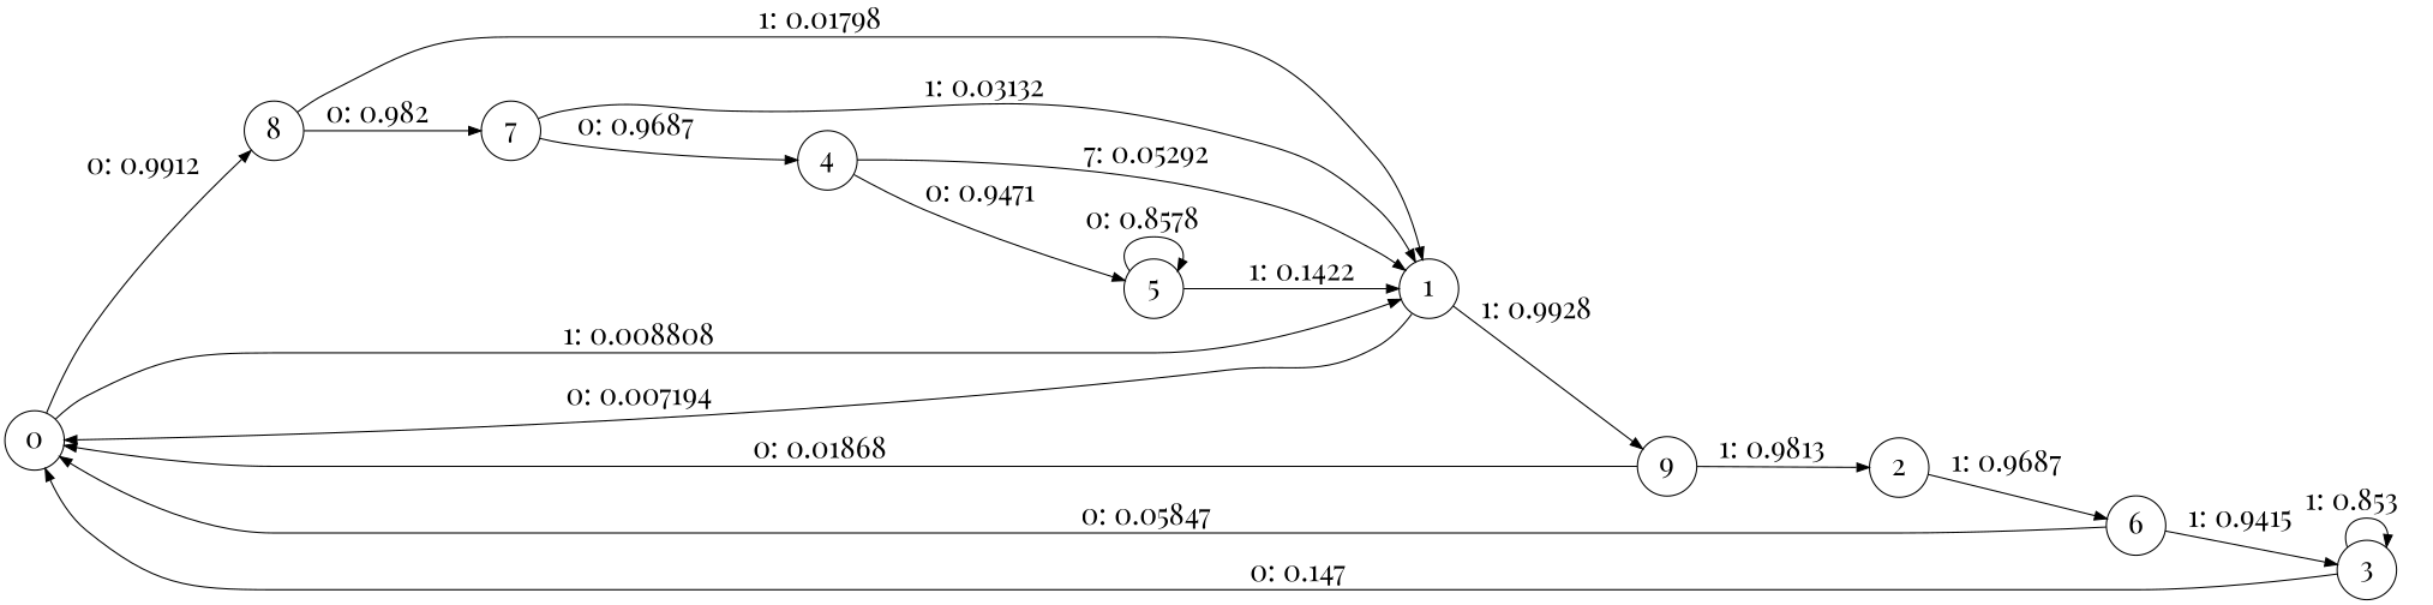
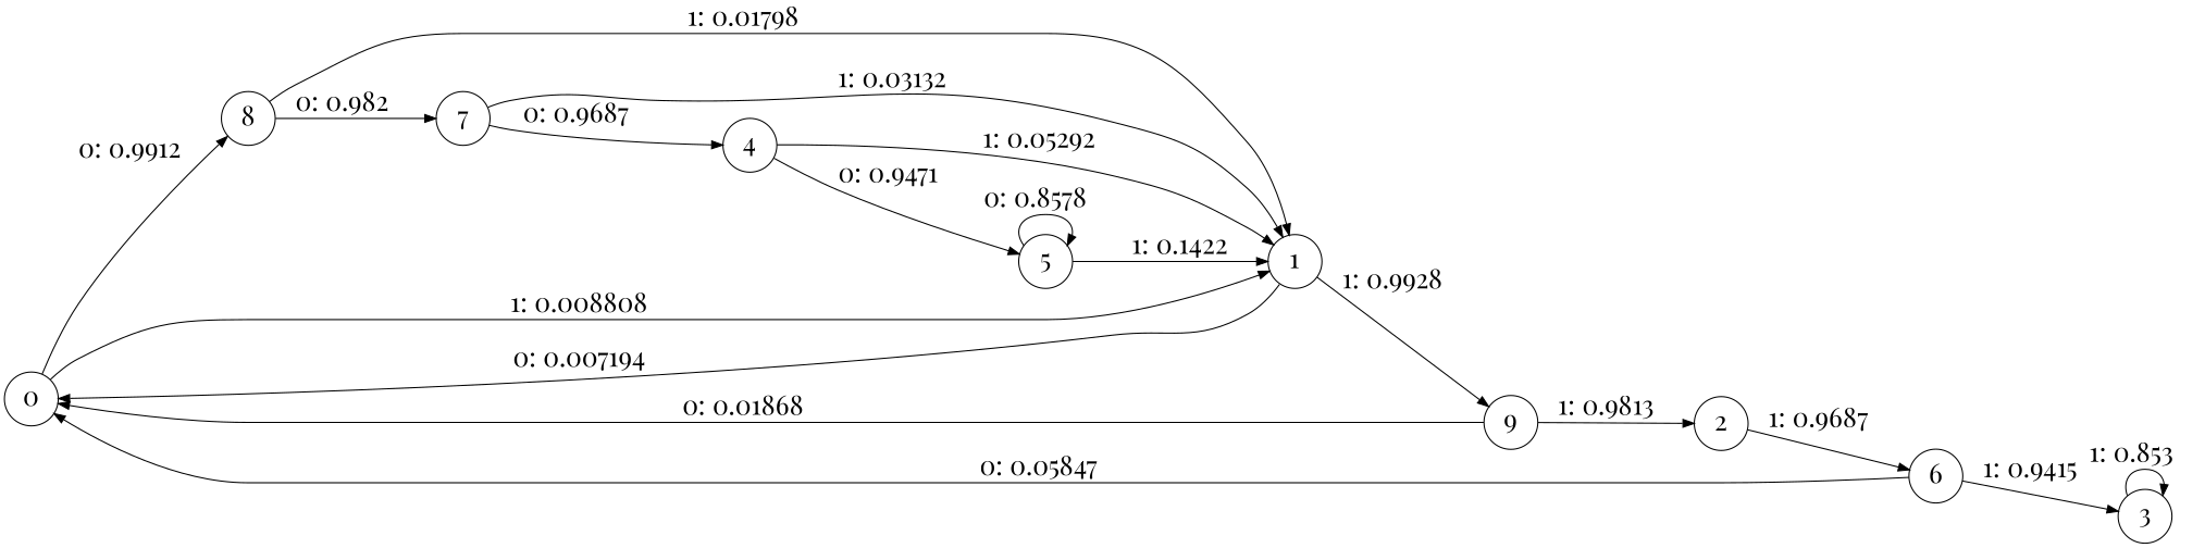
  digraph {
    fontname="Playfair Display"
    rankdir=LR
    node [fontname="Playfair Display" fontsize=24 shape=circle]
    edge [fontname="Playfair Display" fontsize=24]
    0
    8
    1
    7
    9
    4
    2
    6
    3
    5
    0 -> 8 [label="0: 0.9912   "]
    0 -> 1 [label="1: 0.008808  "]
    8 -> 1 [label="1: 0.01798  "]
    8 -> 7 [label="0: 0.982    "]
    1 -> 0 [label="0: 0.007194  "]
    1 -> 9 [label="1: 0.9928   "]
    7 -> 1 [label="1: 0.03132  "]
    7 -> 4 [label="0: 0.9687   "]
    9 -> 0 [label="0: 0.01868  "]
    9 -> 2 [label="1: 0.9813   "]
-   4 -> 1 [label="7: 0.05292  "]
+   4 -> 1 [label="1: 0.05292  "]
    4 -> 5 [label="0: 0.9471   "]
    2 -> 6 [label="1: 0.9687   "]
    6 -> 0 [label="0: 0.05847  "]
    6 -> 3 [label="1: 0.9415   "]
-   3 -> 0 [label="0: 0.147    "]
    3 -> 3 [label="1: 0.853    "]
    5 -> 1 [label="1: 0.1422   "]
    5 -> 5 [label="0: 0.8578   "]
  }
